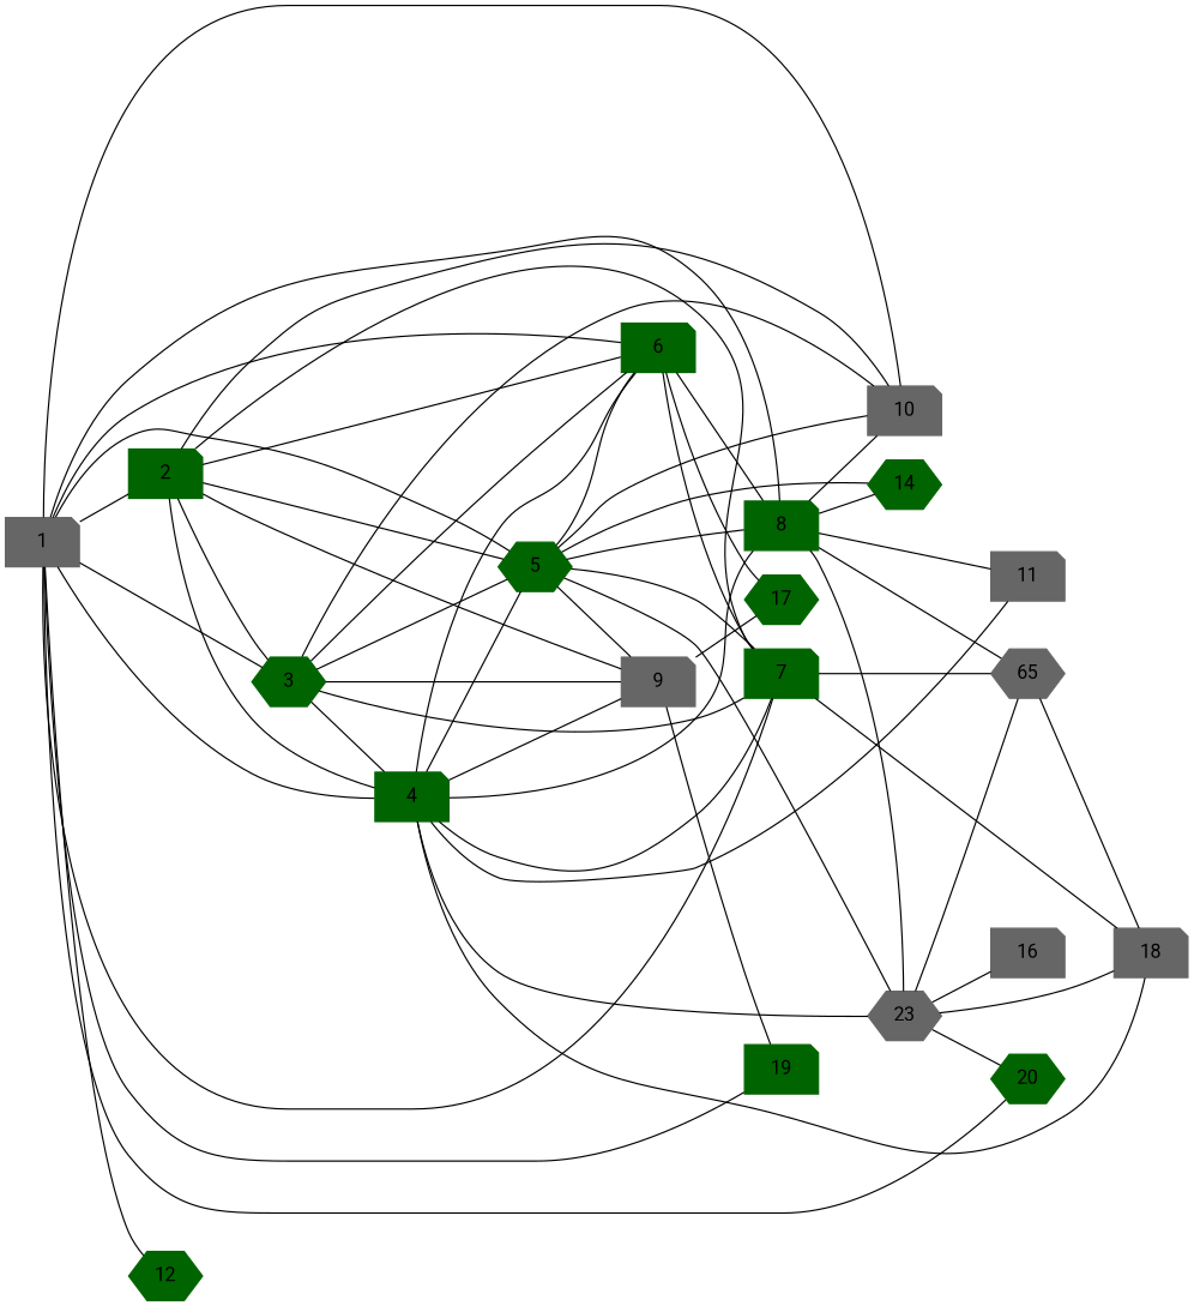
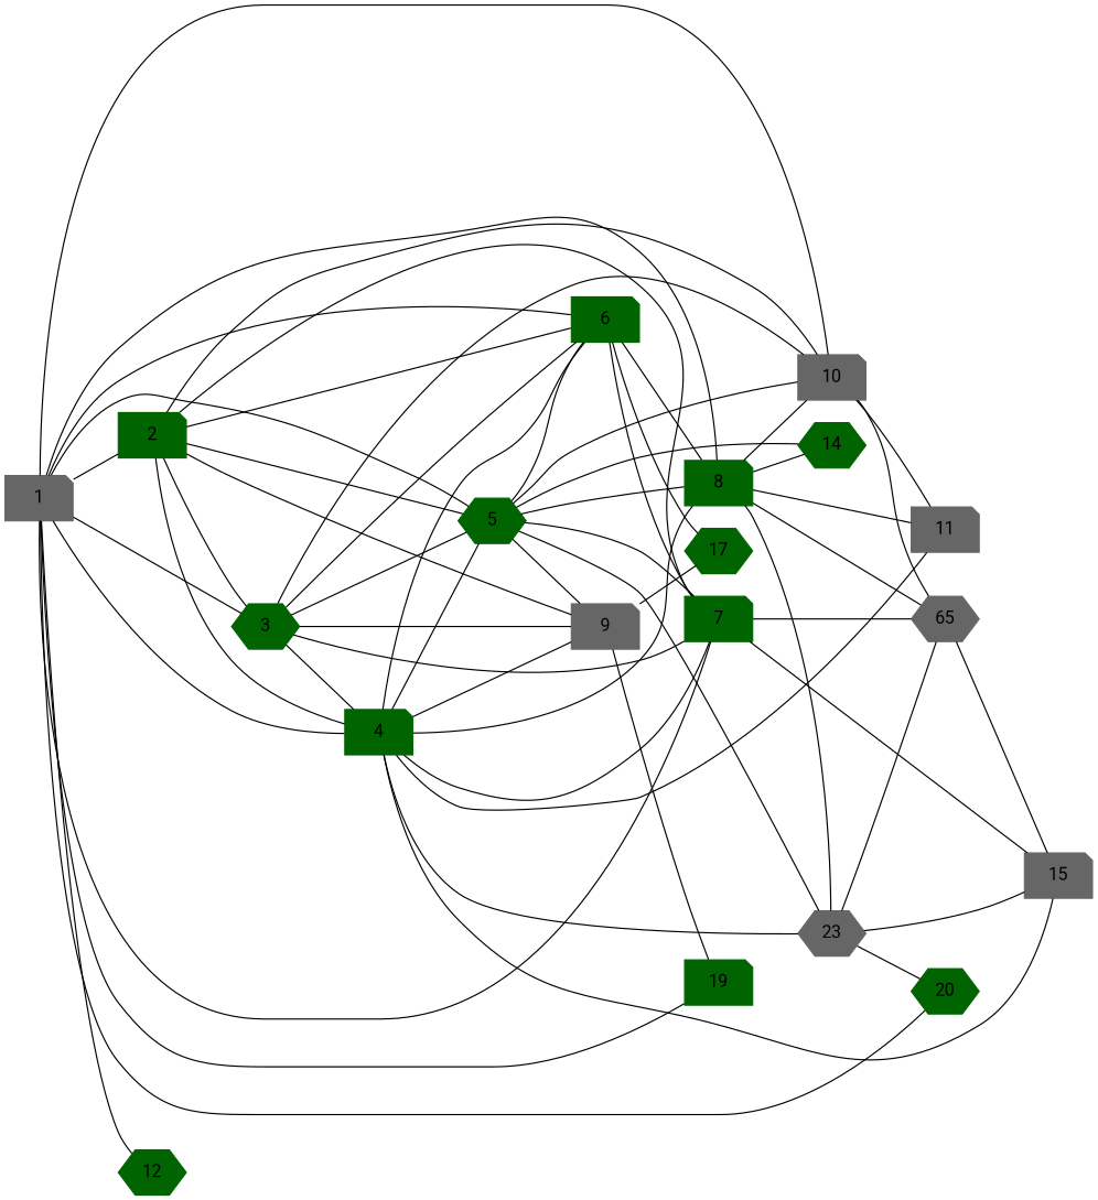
  graph {
    fontname=Roboto
    rankdir=LR
    node [color=darkgreen fontname=Roboto shape=note style=filled]
    edge [fontname=Roboto weight=1.0]
    1 [color=gray40]
    2
    3 [shape=hexagon]
    4
    5 [shape=hexagon]
    6
    7
    8
    10 [color=gray40]
    12 [shape=hexagon]
    19
    20 [shape=hexagon]
    9 [color=gray40]
    11 [color=gray40]
    n15 [color=gray40 label=23 shape=hexagon]
-   18 [color=gray40]
+   18 [color=gray40 label=15]
    14 [shape=hexagon]
    17 [shape=hexagon]
    n19 [color=gray40 label=65 shape=hexagon]
-   16 [color=gray40]
    1 -- 2 [weight=3.0]
    1 -- 3 [weight=2.0]
    1 -- 4 [weight=2.0]
    1 -- 5
    1 -- 6
    1 -- 7
    1 -- 8 [weight=2.0]
    1 -- 10
    1 -- 12
    1 -- 19
    1 -- 20
    2 -- 3 [weight=4.0]
    2 -- 4 [weight=4.0]
    2 -- 5 [weight=2.0]
    2 -- 6 [weight=3.0]
    2 -- 7 [weight=5.0]
    2 -- 10 [weight=5.0]
    2 -- 9
    3 -- 4 [weight=4.0]
    3 -- 5 [weight=3.0]
    3 -- 6 [weight=2.0]
    3 -- 7 [weight=2.0]
    3 -- 10
    3 -- 9 [weight=6.0]
    4 -- 5 [weight=2.0]
    4 -- 6 [weight=2.0]
    4 -- 7 [weight=3.0]
    4 -- 8 [weight=2.0]
    4 -- 9 [weight=3.0]
    4 -- 11 [weight=5.0]
    4 -- n15 [weight=2.0]
    4 -- 18
    5 -- 6
    5 -- 7
    5 -- 8 [weight=2.0]
    5 -- 10
    5 -- 9 [weight=2.0]
    5 -- n15
    5 -- 14 [weight=3.0]
    6 -- 7
    6 -- 8 [weight=13.0]
    6 -- 17
    7 -- 18
    7 -- n19 [weight=4.0]
    8 -- 10 [weight=4.0]
    8 -- 11 [weight=3.0]
    8 -- n15 [weight=2.0]
    8 -- 14 [weight=2.0]
    8 -- n19
+   10 -- 11 [weight=2.0]
+   10 -- n19 [weight=2.0]
    9 -- 19
    9 -- 17
    n15 -- 20
    n15 -- 18
    n15 -- n19
-   n15 -- 16
    n19 -- 18
  }
